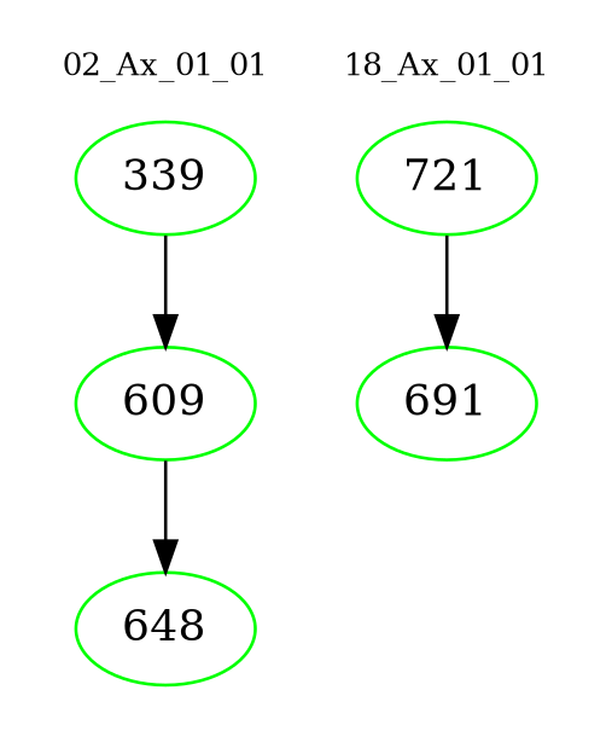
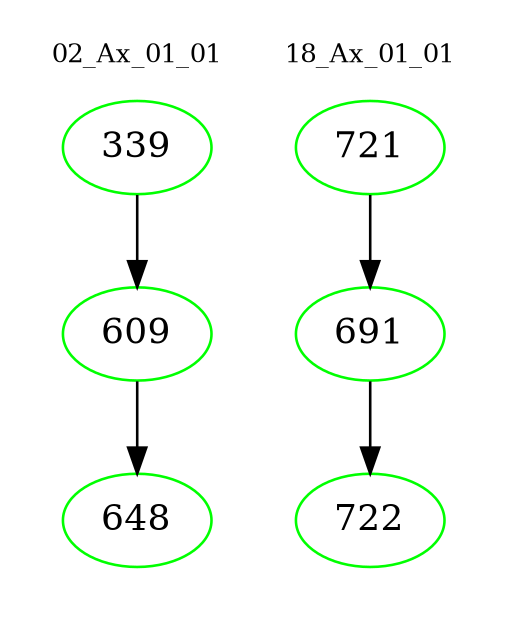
  digraph {
    node [color=green]
    edge [color=black]
    n1 [label=339]
    n2 [label=609]
    n3 [label=648]
    n4 [label=721]
    n5 [label=691]
+   n6 [label=722]
    subgraph cluster_1 {
      color=white
      fontsize=10
      label="02_Ax_01_01"
      n1
      n2
      n3
    }
    subgraph cluster_2 {
      color=white
      fontsize=10
      label="18_Ax_01_01"
      n4
      n5
+     n6
    }
    n1 -> n2
    n2 -> n3
    n4 -> n5
+   n5 -> n6
  }
